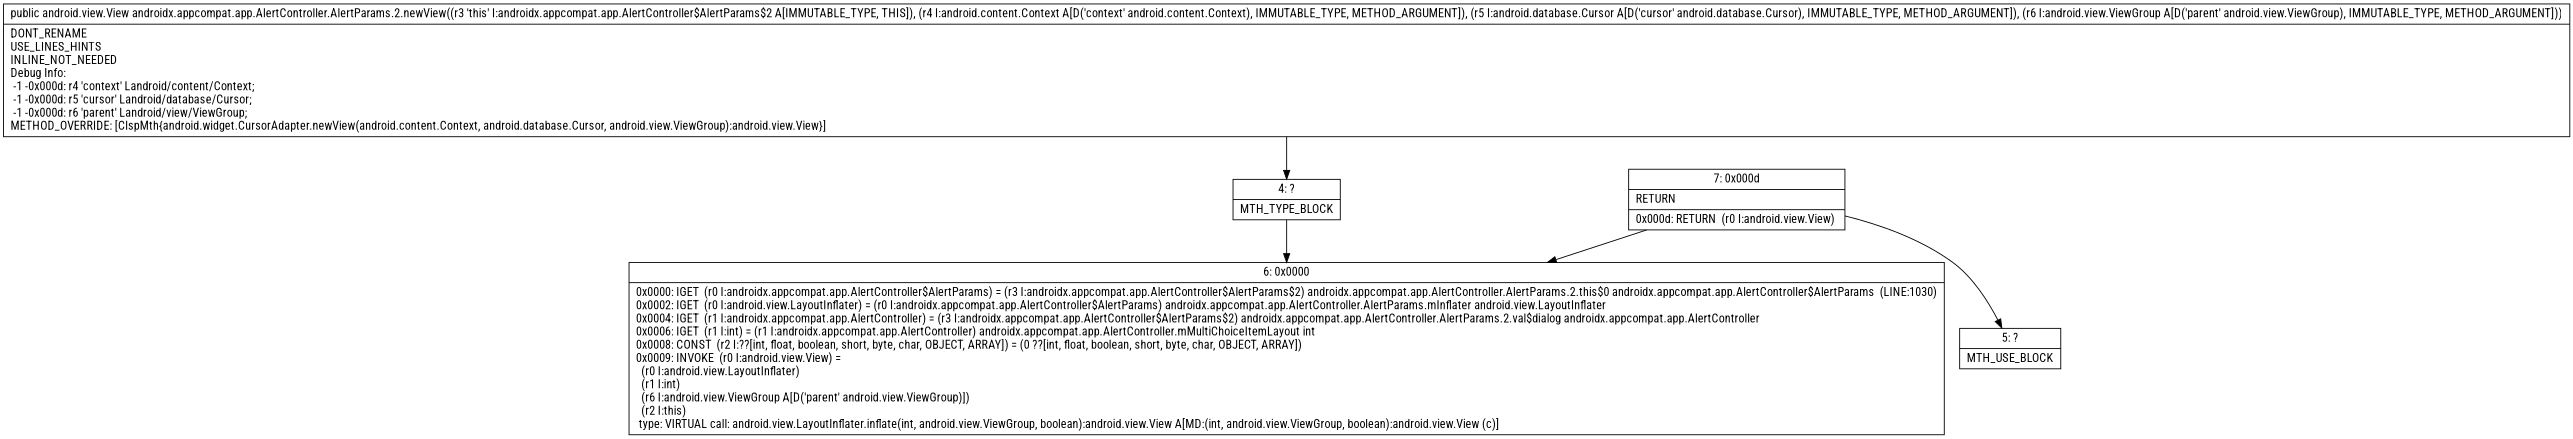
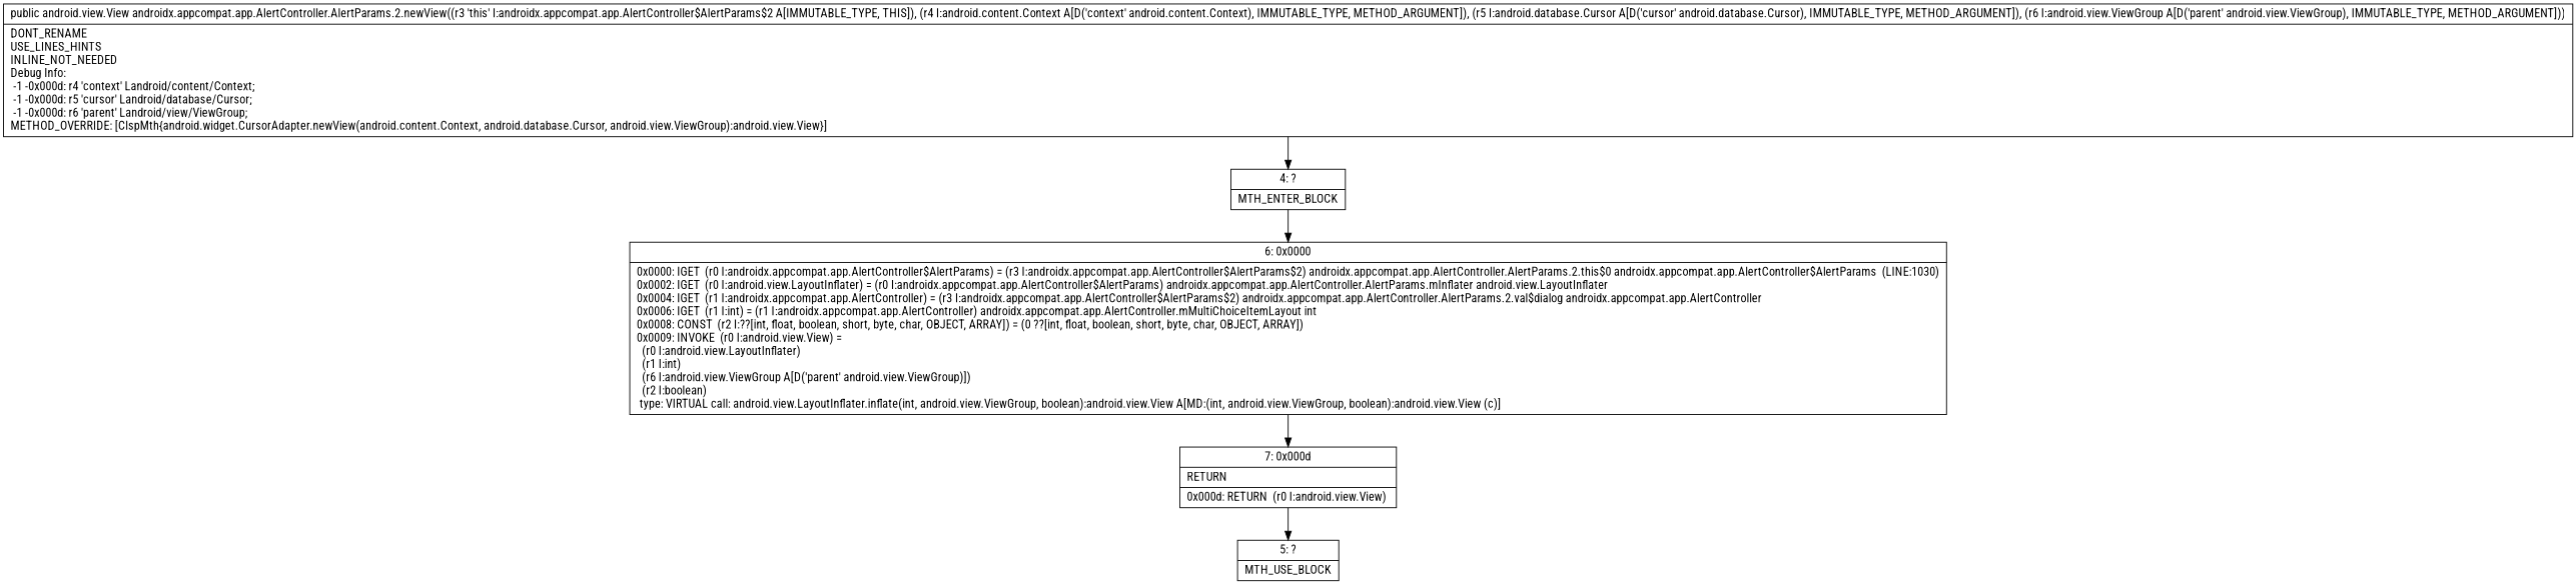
  digraph {
    fontname="Roboto Condensed"
    node [fontname="Roboto Condensed" shape=record]
    edge [fontname="Roboto Condensed"]
-   n1 [label="{4\:\ ?|MTH_TYPE_BLOCK\l}"]
-   n2 [label="{6\:\ 0x0000|0x0000: IGET  (r0 I:androidx.appcompat.app.AlertController$AlertParams) = (r3 I:androidx.appcompat.app.AlertController$AlertParams$2) androidx.appcompat.app.AlertController.AlertParams.2.this$0 androidx.appcompat.app.AlertController$AlertParams  (LINE:1030)\l0x0002: IGET  (r0 I:android.view.LayoutInflater) = (r0 I:androidx.appcompat.app.AlertController$AlertParams) androidx.appcompat.app.AlertController.AlertParams.mInflater android.view.LayoutInflater \l0x0004: IGET  (r1 I:androidx.appcompat.app.AlertController) = (r3 I:androidx.appcompat.app.AlertController$AlertParams$2) androidx.appcompat.app.AlertController.AlertParams.2.val$dialog androidx.appcompat.app.AlertController \l0x0006: IGET  (r1 I:int) = (r1 I:androidx.appcompat.app.AlertController) androidx.appcompat.app.AlertController.mMultiChoiceItemLayout int \l0x0008: CONST  (r2 I:??[int, float, boolean, short, byte, char, OBJECT, ARRAY]) = (0 ??[int, float, boolean, short, byte, char, OBJECT, ARRAY]) \l0x0009: INVOKE  (r0 I:android.view.View) = \l  (r0 I:android.view.LayoutInflater)\l  (r1 I:int)\l  (r6 I:android.view.ViewGroup A[D('parent' android.view.ViewGroup)])\l  (r2 I:this)\l type: VIRTUAL call: android.view.LayoutInflater.inflate(int, android.view.ViewGroup, boolean):android.view.View A[MD:(int, android.view.ViewGroup, boolean):android.view.View (c)]\l}"]
+   n1 [label="{4\:\ ?|MTH_ENTER_BLOCK\l}"]
+   n2 [label="{6\:\ 0x0000|0x0000: IGET  (r0 I:androidx.appcompat.app.AlertController$AlertParams) = (r3 I:androidx.appcompat.app.AlertController$AlertParams$2) androidx.appcompat.app.AlertController.AlertParams.2.this$0 androidx.appcompat.app.AlertController$AlertParams  (LINE:1030)\l0x0002: IGET  (r0 I:android.view.LayoutInflater) = (r0 I:androidx.appcompat.app.AlertController$AlertParams) androidx.appcompat.app.AlertController.AlertParams.mInflater android.view.LayoutInflater \l0x0004: IGET  (r1 I:androidx.appcompat.app.AlertController) = (r3 I:androidx.appcompat.app.AlertController$AlertParams$2) androidx.appcompat.app.AlertController.AlertParams.2.val$dialog androidx.appcompat.app.AlertController \l0x0006: IGET  (r1 I:int) = (r1 I:androidx.appcompat.app.AlertController) androidx.appcompat.app.AlertController.mMultiChoiceItemLayout int \l0x0008: CONST  (r2 I:??[int, float, boolean, short, byte, char, OBJECT, ARRAY]) = (0 ??[int, float, boolean, short, byte, char, OBJECT, ARRAY]) \l0x0009: INVOKE  (r0 I:android.view.View) = \l  (r0 I:android.view.LayoutInflater)\l  (r1 I:int)\l  (r6 I:android.view.ViewGroup A[D('parent' android.view.ViewGroup)])\l  (r2 I:boolean)\l type: VIRTUAL call: android.view.LayoutInflater.inflate(int, android.view.ViewGroup, boolean):android.view.View A[MD:(int, android.view.ViewGroup, boolean):android.view.View (c)]\l}"]
    n3 [label="{7\:\ 0x000d|RETURN\l|0x000d: RETURN  (r0 I:android.view.View) \l}"]
    n4 [label="{5\:\ ?|MTH_USE_BLOCK\l}"]
    n5 [label="{public android.view.View androidx.appcompat.app.AlertController.AlertParams.2.newView((r3 'this' I:androidx.appcompat.app.AlertController$AlertParams$2 A[IMMUTABLE_TYPE, THIS]), (r4 I:android.content.Context A[D('context' android.content.Context), IMMUTABLE_TYPE, METHOD_ARGUMENT]), (r5 I:android.database.Cursor A[D('cursor' android.database.Cursor), IMMUTABLE_TYPE, METHOD_ARGUMENT]), (r6 I:android.view.ViewGroup A[D('parent' android.view.ViewGroup), IMMUTABLE_TYPE, METHOD_ARGUMENT]))  | DONT_RENAME\lUSE_LINES_HINTS\lINLINE_NOT_NEEDED\lDebug Info:\l  \-1 \-0x000d: r4 'context' Landroid\/content\/Context;\l  \-1 \-0x000d: r5 'cursor' Landroid\/database\/Cursor;\l  \-1 \-0x000d: r6 'parent' Landroid\/view\/ViewGroup;\lMETHOD_OVERRIDE: [ClspMth\{android.widget.CursorAdapter.newView(android.content.Context, android.database.Cursor, android.view.ViewGroup):android.view.View\}]\l}"]
    n1 -> n2
-   n3 -> n2
+   n2 -> n3
    n3 -> n4
    n5 -> n1
  }
